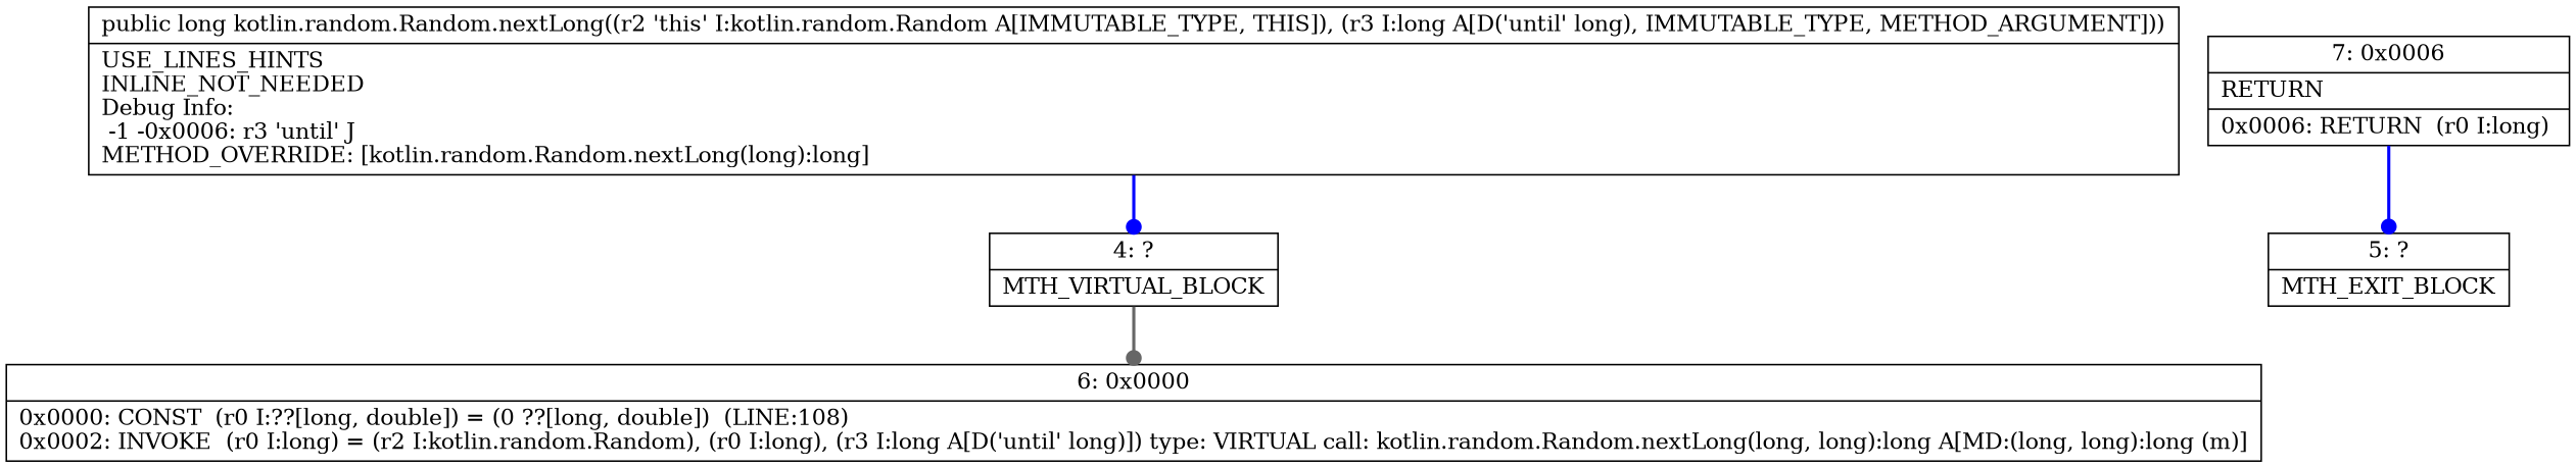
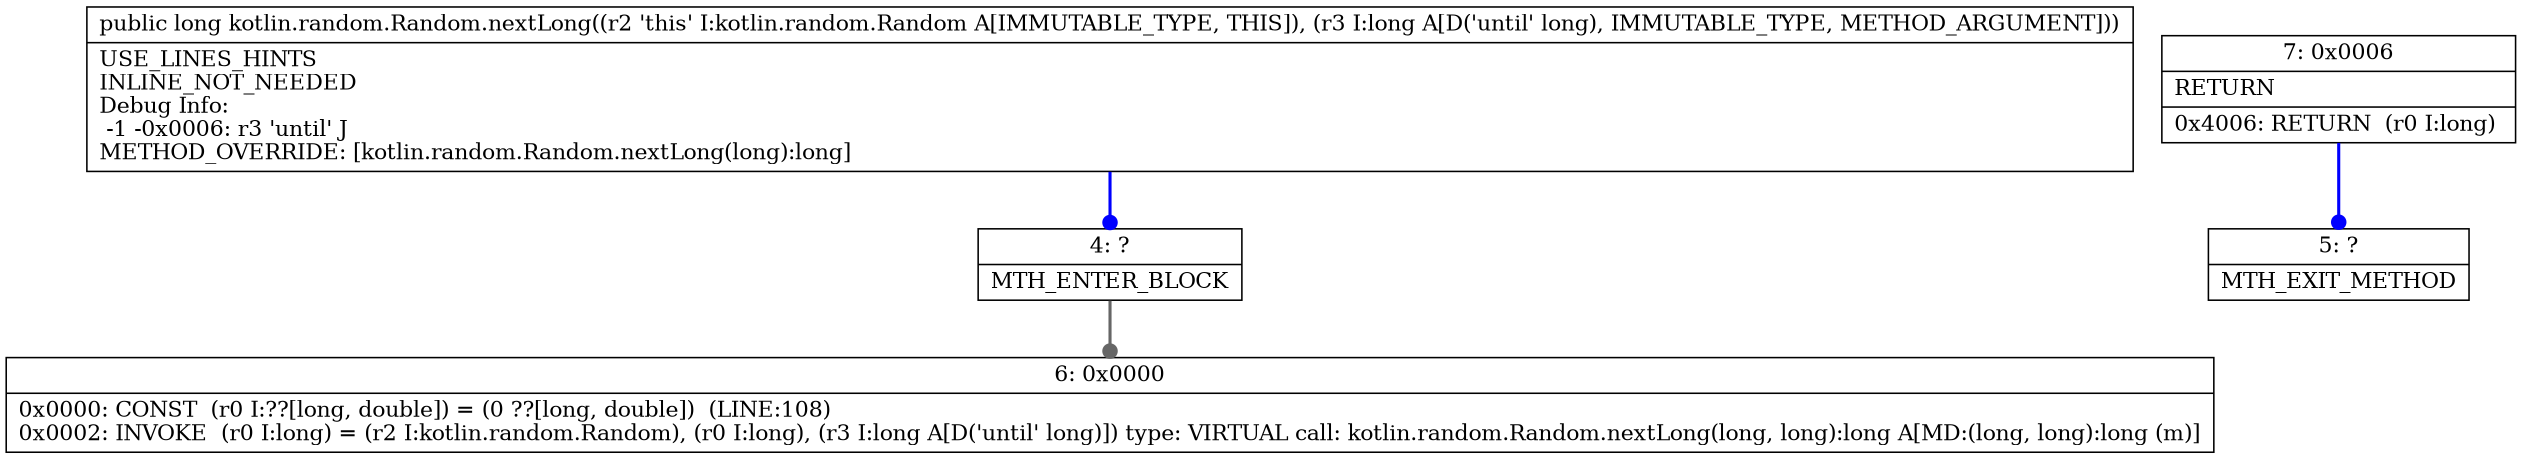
  digraph {
    node [shape=record]
    edge [arrowhead=dot color=blue style=bold]
-   n1 [label="{4\:\ ?|MTH_VIRTUAL_BLOCK\l}"]
+   n1 [label="{4\:\ ?|MTH_ENTER_BLOCK\l}"]
    n2 [label="{6\:\ 0x0000|0x0000: CONST  (r0 I:??[long, double]) = (0 ??[long, double])  (LINE:108)\l0x0002: INVOKE  (r0 I:long) = (r2 I:kotlin.random.Random), (r0 I:long), (r3 I:long A[D('until' long)]) type: VIRTUAL call: kotlin.random.Random.nextLong(long, long):long A[MD:(long, long):long (m)]\l}"]
-   n3 [label="{7\:\ 0x0006|RETURN\l|0x0006: RETURN  (r0 I:long) \l}"]
-   n4 [label="{5\:\ ?|MTH_EXIT_BLOCK\l}"]
+   n3 [label="{7\:\ 0x0006|RETURN\l|0x4006: RETURN  (r0 I:long) \l}"]
+   n4 [label="{5\:\ ?|MTH_EXIT_METHOD\l}"]
    n5 [label="{public long kotlin.random.Random.nextLong((r2 'this' I:kotlin.random.Random A[IMMUTABLE_TYPE, THIS]), (r3 I:long A[D('until' long), IMMUTABLE_TYPE, METHOD_ARGUMENT]))  | USE_LINES_HINTS\lINLINE_NOT_NEEDED\lDebug Info:\l  \-1 \-0x0006: r3 'until' J\lMETHOD_OVERRIDE: [kotlin.random.Random.nextLong(long):long]\l}"]
    n1 -> n2 [color=gray40]
    n3 -> n4
    n5 -> n1
  }
